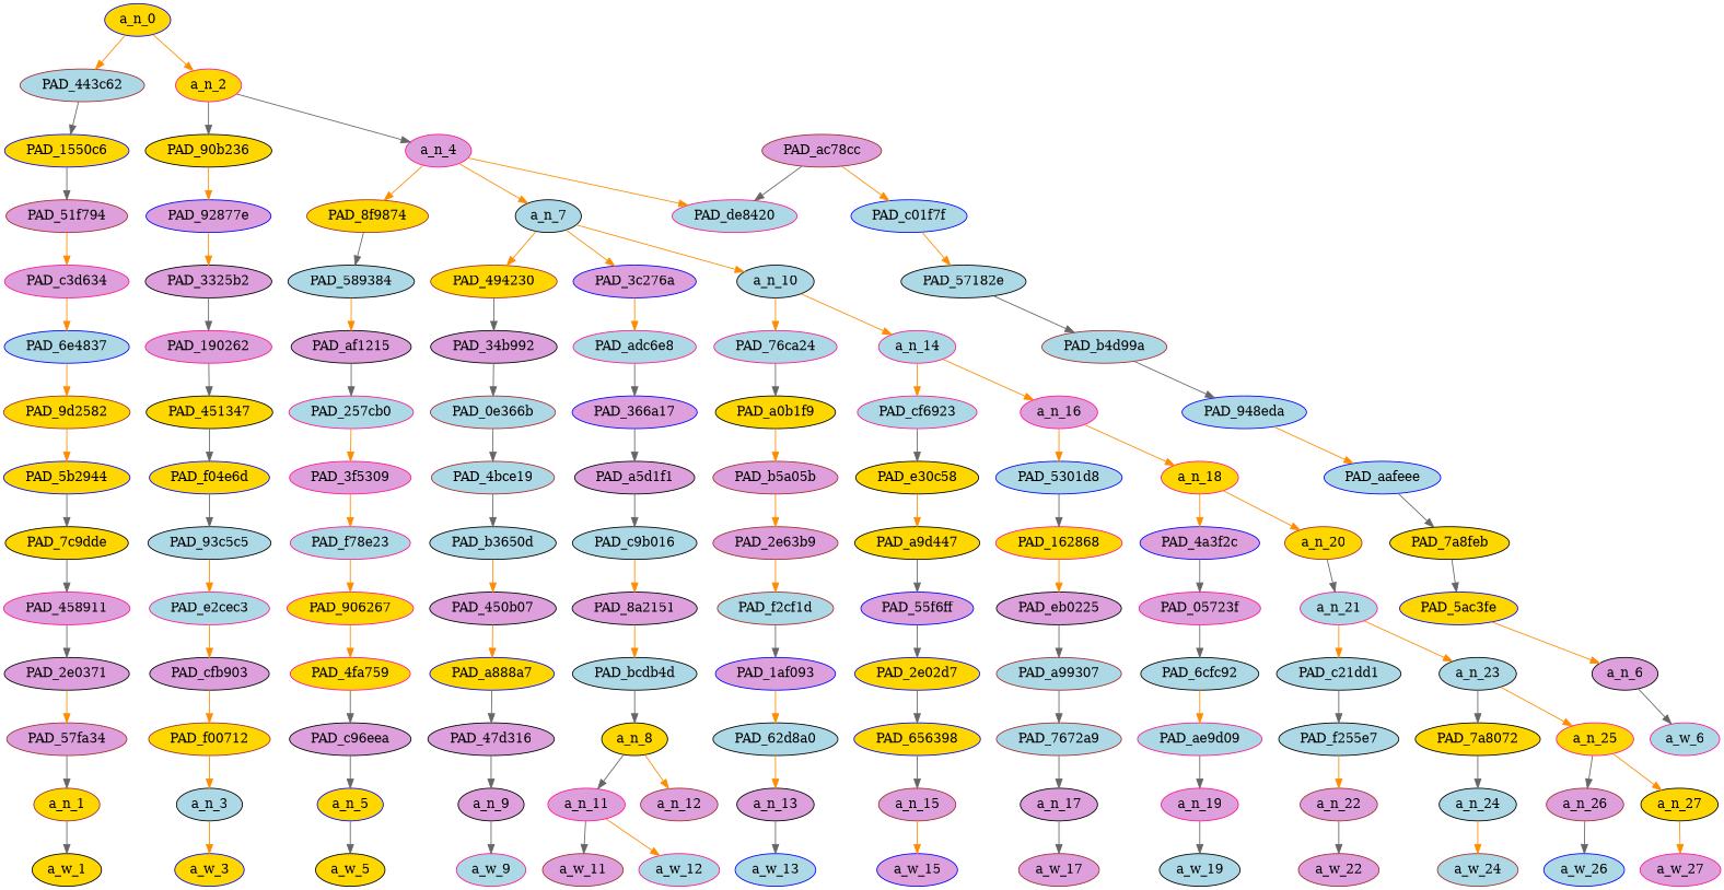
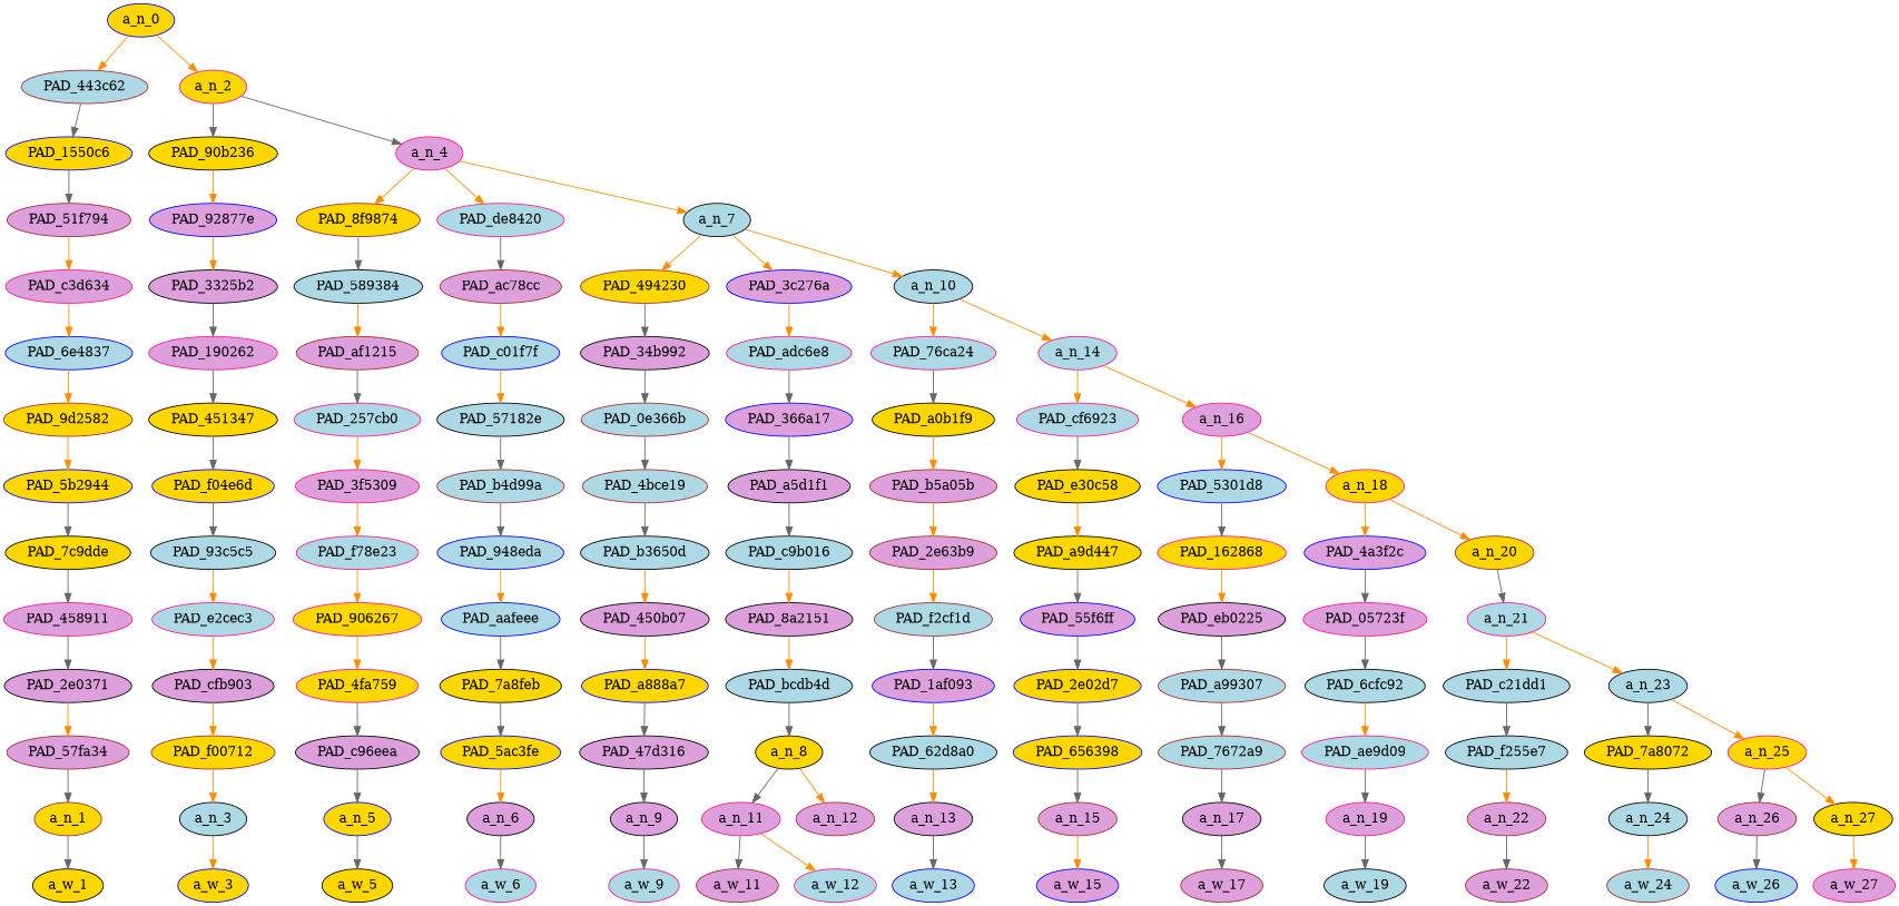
  strict digraph {
    node [color=black div_dir=-1 fillcolor=lightblue index=0 level=1 style=filled text_span="[0]" value=0.04267964]
    edge [color=gray40]
    a_n_0 [color=blue fillcolor=gold level=13 text_span="[0, 1, 2, 3, 4, 5, 6, 7, 8, 9, 10, 11, 12, 13, 14]" value=1.00000004]
    PAD_443c62 [color=brown level=12]
    a_n_2 [color=deeppink div_dir=1 fillcolor=gold index=1 level=12 text_span="[1, 2, 3, 4, 5, 6, 7, 8, 9, 10, 11, 12, 13, 14]" value=0.95728623]
    PAD_1550c6 [color=blue fillcolor=gold level=11]
    PAD_90b236 [fillcolor=gold index=1 level=11 text_span="[1]" value=0.44268365]
    a_n_4 [color=deeppink div_dir=1 fillcolor=plum index=2 level=11 text_span="[2, 3, 4, 5, 6, 7, 8, 9, 10, 11, 12, 13, 14]" value=0.51460201]
    PAD_51f794 [color=brown fillcolor=plum level=10]
    PAD_92877e [color=blue fillcolor=plum index=1 level=10 text_span="[1]" value=0.44268365]
    PAD_8f9874 [color=brown fillcolor=gold index=2 level=10 text_span="[2]" value=0.03415863]
    PAD_de8420 [color=deeppink div_dir=1 index=3 level=10 text_span="[3]" value=0.02443614]
    a_n_7 [div_dir=1 index=4 level=10 text_span="[4, 5, 6, 7, 8, 9, 10, 11, 12, 13, 14]" value=0.45599802]
    PAD_c3d634 [color=deeppink fillcolor=plum level=9]
    PAD_6e4837 [color=blue level=8]
    PAD_9d2582 [color=brown fillcolor=gold level=7]
    PAD_5b2944 [color=blue fillcolor=gold level=6]
    PAD_7c9dde [fillcolor=gold level=5]
    PAD_458911 [color=deeppink fillcolor=plum level=4]
    PAD_2e0371 [fillcolor=plum level=3]
    PAD_57fa34 [color=brown fillcolor=plum level=2]
    a_n_1 [color=brown fillcolor=gold]
    a_w_1 [div_dir=0 fillcolor=gold level=0 value=that]
    PAD_3325b2 [fillcolor=plum index=1 level=9 text_span="[1]" value=0.44268365]
    PAD_589384 [index=2 level=9 text_span="[2]" value=0.03415863]
    PAD_ac78cc [color=brown div_dir=1 fillcolor=plum index=3 level=9 text_span="[3]" value=0.02443614]
    PAD_494230 [color=brown div_dir=1 fillcolor=gold index=5 level=9 text_span="[6]" value=0.02224892]
    PAD_3c276a [color=blue div_dir=1 fillcolor=plum index=4 level=9 text_span="[4, 5]" value=0.04977694]
    a_n_10 [index=6 level=9 text_span="[7, 8, 9, 10, 11, 12, 13, 14]" value=0.38397175]
    PAD_190262 [color=deeppink fillcolor=plum index=1 level=8 text_span="[1]" value=0.44268365]
    PAD_451347 [fillcolor=gold index=1 level=7 text_span="[1]" value=0.44268365]
    PAD_f04e6d [color=blue fillcolor=gold index=1 level=6 text_span="[1]" value=0.44268365]
    PAD_93c5c5 [index=1 level=5 text_span="[1]" value=0.44268365]
    PAD_e2cec3 [color=deeppink index=1 level=4 text_span="[1]" value=0.44268365]
    PAD_cfb903 [fillcolor=plum index=1 level=3 text_span="[1]" value=0.44268365]
    PAD_f00712 [color=brown fillcolor=gold index=1 level=2 text_span="[1]" value=0.44268365]
    a_n_3 [index=1 text_span="[1]" value=0.44268365]
    a_w_3 [color=blue div_dir=0 fillcolor=gold index=1 level=0 text_span="[1]" value=niggah]
-   PAD_af1215 [fillcolor=plum index=2 level=8 text_span="[2]" value=0.03415863]
+   PAD_af1215 [color=brown fillcolor=plum index=2 level=8 text_span="[2]" value=0.03415863]
    PAD_c01f7f [color=blue div_dir=1 index=3 level=8 text_span="[3]" value=0.02443614]
    PAD_34b992 [div_dir=1 fillcolor=plum index=5 level=8 text_span="[6]" value=0.02224892]
    PAD_adc6e8 [color=deeppink div_dir=1 index=4 level=8 text_span="[4, 5]" value=0.04977694]
    PAD_76ca24 [color=deeppink div_dir=1 index=6 level=8 text_span="[7]" value=0.02471062]
    a_n_14 [color=deeppink index=7 level=8 text_span="[8, 9, 10, 11, 12, 13, 14]" value=0.35916560]
    PAD_257cb0 [color=deeppink index=2 level=7 text_span="[2]" value=0.03415863]
    PAD_3f5309 [color=deeppink fillcolor=plum index=2 level=6 text_span="[2]" value=0.03415863]
    PAD_f78e23 [color=deeppink index=2 level=5 text_span="[2]" value=0.03415863]
    PAD_906267 [color=deeppink fillcolor=gold index=2 level=4 text_span="[2]" value=0.03415863]
    PAD_4fa759 [color=deeppink fillcolor=gold index=2 level=3 text_span="[2]" value=0.03415863]
    PAD_c96eea [fillcolor=plum index=2 level=2 text_span="[2]" value=0.03415863]
    a_n_5 [color=blue fillcolor=gold index=2 text_span="[2]" value=0.03415863]
    a_w_5 [div_dir=0 fillcolor=gold index=2 level=0 text_span="[2]" value=do]
    PAD_57182e [div_dir=1 index=3 level=7 text_span="[3]" value=0.02443614]
    PAD_b4d99a [color=brown div_dir=1 index=3 level=6 text_span="[3]" value=0.02443614]
    PAD_948eda [color=blue div_dir=1 index=3 level=5 text_span="[3]" value=0.02443614]
    PAD_aafeee [color=blue div_dir=1 index=3 level=4 text_span="[3]" value=0.02443614]
    PAD_7a8feb [div_dir=1 fillcolor=gold index=3 level=3 text_span="[3]" value=0.02443614]
    PAD_5ac3fe [color=blue div_dir=1 fillcolor=gold index=3 level=2 text_span="[3]" value=0.02443614]
    a_n_6 [div_dir=1 fillcolor=plum index=3 text_span="[3]" value=0.02443614]
    a_w_6 [color=deeppink div_dir=0 index=3 level=0 text_span="[3]" value=not]
    PAD_0e366b [color=brown div_dir=1 index=5 level=7 text_span="[6]" value=0.02224892]
    PAD_366a17 [color=blue div_dir=1 fillcolor=plum index=4 level=7 text_span="[4, 5]" value=0.04977694]
    PAD_a0b1f9 [div_dir=1 fillcolor=gold index=6 level=7 text_span="[7]" value=0.02471062]
    PAD_cf6923 [color=deeppink index=7 level=7 text_span="[8]" value=0.02882423]
    a_n_16 [color=deeppink fillcolor=plum index=8 level=7 text_span="[9, 10, 11, 12, 13, 14]" value=0.33022894]
    PAD_4bce19 [color=brown div_dir=1 index=5 level=6 text_span="[6]" value=0.02224892]
    PAD_b3650d [div_dir=1 index=5 level=5 text_span="[6]" value=0.02224892]
    PAD_450b07 [div_dir=1 fillcolor=plum index=5 level=4 text_span="[6]" value=0.02224892]
    PAD_a888a7 [color=blue div_dir=1 fillcolor=gold index=5 level=3 text_span="[6]" value=0.02224892]
    PAD_47d316 [div_dir=1 fillcolor=plum index=5 level=2 text_span="[6]" value=0.02224892]
    a_n_9 [div_dir=1 fillcolor=plum index=6 text_span="[6]" value=0.02224892]
    a_w_9 [color=deeppink div_dir=0 index=6 level=0 text_span="[6]" value=but]
    PAD_a5d1f1 [div_dir=1 fillcolor=plum index=4 level=6 text_span="[4, 5]" value=0.04977694]
    PAD_c9b016 [div_dir=1 index=4 level=5 text_span="[4, 5]" value=0.04977694]
    PAD_8a2151 [div_dir=1 fillcolor=plum index=4 level=4 text_span="[4, 5]" value=0.04977694]
    PAD_bcdb4d [div_dir=1 index=4 level=3 text_span="[4, 5]" value=0.04977694]
    a_n_8 [div_dir=1 fillcolor=gold index=4 level=2 text_span="[4, 5]" value=0.04977694]
    a_n_11 [color=deeppink div_dir=1 fillcolor=plum index=4 text_span="[4]" value=0.02345340]
    a_n_12 [color=brown div_dir=1 fillcolor=plum index=5 text_span="[5]" value=0.02620888]
    a_w_11 [color=brown div_dir=0 fillcolor=plum index=4 level=0 text_span="[4]" value=do1]
    a_w_12 [color=deeppink div_dir=0 index=5 level=0 text_span="[5]" value=nothing]
    PAD_b5a05b [color=brown div_dir=1 fillcolor=plum index=6 level=6 text_span="[7]" value=0.02471062]
    PAD_e30c58 [fillcolor=gold index=7 level=6 text_span="[8]" value=0.02882423]
    PAD_5301d8 [color=blue div_dir=1 index=8 level=6 text_span="[9]" value=0.05189227]
    a_n_18 [color=deeppink fillcolor=gold index=9 level=6 text_span="[10, 11, 12, 13, 14]" value=0.27824473]
    PAD_2e63b9 [color=brown div_dir=1 fillcolor=plum index=6 level=5 text_span="[7]" value=0.02471062]
    PAD_f2cf1d [color=brown div_dir=1 index=6 level=4 text_span="[7]" value=0.02471062]
    PAD_1af093 [color=blue div_dir=1 fillcolor=plum index=6 level=3 text_span="[7]" value=0.02471062]
    PAD_62d8a0 [div_dir=1 index=6 level=2 text_span="[7]" value=0.02471062]
    a_n_13 [div_dir=1 fillcolor=plum index=7 text_span="[7]" value=0.02471062]
    a_w_13 [color=blue div_dir=0 index=7 level=0 text_span="[7]" value=make]
    PAD_a9d447 [fillcolor=gold index=7 level=5 text_span="[8]" value=0.02882423]
    PAD_162868 [color=deeppink div_dir=1 fillcolor=gold index=8 level=5 text_span="[9]" value=0.05189227]
    PAD_4a3f2c [color=blue fillcolor=plum index=9 level=5 text_span="[10]" value=0.04272582]
    a_n_20 [color=brown fillcolor=gold index=10 level=5 text_span="[11, 12, 13, 14]" value=0.23539618]
    PAD_55f6ff [color=blue fillcolor=plum index=7 level=4 text_span="[8]" value=0.02882423]
    PAD_2e02d7 [color=blue fillcolor=gold index=7 level=3 text_span="[8]" value=0.02882423]
    PAD_656398 [color=blue fillcolor=gold index=7 level=2 text_span="[8]" value=0.02882423]
    a_n_15 [color=brown fillcolor=plum index=8 text_span="[8]" value=0.02882423]
    a_w_15 [color=blue div_dir=0 fillcolor=plum index=8 level=0 text_span="[8]" value=you]
    PAD_eb0225 [div_dir=1 fillcolor=plum index=8 level=4 text_span="[9]" value=0.05189227]
    PAD_05723f [color=deeppink fillcolor=plum index=9 level=4 text_span="[10]" value=0.04272582]
    a_n_21 [color=deeppink index=10 level=4 text_span="[11, 12, 13, 14]" value=0.23526249]
    PAD_a99307 [color=brown div_dir=1 index=8 level=3 text_span="[9]" value=0.05189227]
    PAD_7672a9 [color=brown div_dir=1 index=8 level=2 text_span="[9]" value=0.05189227]
    a_n_17 [div_dir=1 fillcolor=plum index=9 text_span="[9]" value=0.05189227]
    a_w_17 [color=brown div_dir=0 fillcolor=plum index=9 level=0 text_span="[9]" value=cry]
    PAD_6cfc92 [index=9 level=3 text_span="[10]" value=0.04272582]
    PAD_c21dd1 [index=10 level=3 text_span="[11]" value=0.03319977]
    a_n_23 [index=11 level=3 text_span="[12, 13, 14]" value=0.20192902]
    PAD_ae9d09 [color=deeppink index=9 level=2 text_span="[10]" value=0.04272582]
    a_n_19 [color=deeppink fillcolor=plum index=10 text_span="[10]" value=0.04272582]
    a_w_19 [div_dir=0 index=10 level=0 text_span="[10]" value=girl]
    PAD_f255e7 [index=10 level=2 text_span="[11]" value=0.03319977]
    PAD_7a8072 [div_dir=1 fillcolor=gold index=11 level=2 text_span="[12]" value=0.05489808]
    a_n_25 [color=deeppink fillcolor=gold index=12 level=2 text_span="[13, 14]" value=0.14690685]
    a_n_22 [color=brown fillcolor=plum index=11 text_span="[11]" value=0.03319977]
    a_n_24 [div_dir=1 index=12 text_span="[12]" value=0.05489808]
    a_n_26 [color=brown div_dir=1 fillcolor=plum index=13 text_span="[13]" value=0.03701342]
    a_n_27 [fillcolor=gold index=14 text_span="[14]" value=0.10949528]
    a_w_22 [color=brown div_dir=0 fillcolor=plum index=11 level=0 text_span="[11]" value=you1]
    a_w_24 [color=brown div_dir=0 index=12 level=0 text_span="[12]" value=dating]
    a_w_26 [color=blue div_dir=0 index=13 level=0 text_span="[13]" value=a]
    a_w_27 [color=deeppink div_dir=0 fillcolor=plum index=14 level=0 text_span="[14]" value=onion]
    a_n_0 -> PAD_443c62 [color=darkorange]
    a_n_0 -> a_n_2 [color=darkorange]
    PAD_443c62 -> PAD_1550c6
    a_n_2 -> PAD_90b236
    a_n_2 -> a_n_4
    PAD_1550c6 -> PAD_51f794
    PAD_90b236 -> PAD_92877e [color=darkorange]
    a_n_4 -> PAD_8f9874 [color=darkorange]
    a_n_4 -> PAD_de8420 [color=darkorange]
    a_n_4 -> a_n_7 [color=darkorange]
    PAD_51f794 -> PAD_c3d634 [color=darkorange]
    PAD_92877e -> PAD_3325b2 [color=darkorange]
    PAD_8f9874 -> PAD_589384
-   PAD_ac78cc -> PAD_de8420
+   PAD_de8420 -> PAD_ac78cc
    a_n_7 -> PAD_494230 [color=darkorange]
    a_n_7 -> PAD_3c276a [color=darkorange]
    a_n_7 -> a_n_10 [color=darkorange]
    PAD_c3d634 -> PAD_6e4837 [color=darkorange]
    PAD_6e4837 -> PAD_9d2582 [color=darkorange]
    PAD_9d2582 -> PAD_5b2944 [color=darkorange]
    PAD_5b2944 -> PAD_7c9dde
    PAD_7c9dde -> PAD_458911
    PAD_458911 -> PAD_2e0371
    PAD_2e0371 -> PAD_57fa34 [color=darkorange]
    PAD_57fa34 -> a_n_1
    a_n_1 -> a_w_1
    PAD_3325b2 -> PAD_190262
    PAD_589384 -> PAD_af1215 [color=darkorange]
    PAD_ac78cc -> PAD_c01f7f [color=darkorange]
    PAD_494230 -> PAD_34b992
    PAD_3c276a -> PAD_adc6e8 [color=darkorange]
    a_n_10 -> PAD_76ca24 [color=darkorange]
    a_n_10 -> a_n_14 [color=darkorange]
    PAD_190262 -> PAD_451347
    PAD_451347 -> PAD_f04e6d
    PAD_f04e6d -> PAD_93c5c5
    PAD_93c5c5 -> PAD_e2cec3 [color=darkorange]
    PAD_e2cec3 -> PAD_cfb903 [color=darkorange]
    PAD_cfb903 -> PAD_f00712 [color=darkorange]
    PAD_f00712 -> a_n_3 [color=darkorange]
    a_n_3 -> a_w_3 [color=darkorange]
    PAD_af1215 -> PAD_257cb0
    PAD_c01f7f -> PAD_57182e [color=darkorange]
    PAD_34b992 -> PAD_0e366b
    PAD_adc6e8 -> PAD_366a17
    PAD_76ca24 -> PAD_a0b1f9
    a_n_14 -> PAD_cf6923 [color=darkorange]
    a_n_14 -> a_n_16 [color=darkorange]
    PAD_257cb0 -> PAD_3f5309 [color=darkorange]
    PAD_3f5309 -> PAD_f78e23 [color=darkorange]
    PAD_f78e23 -> PAD_906267 [color=darkorange]
    PAD_906267 -> PAD_4fa759 [color=darkorange]
    PAD_4fa759 -> PAD_c96eea
    PAD_c96eea -> a_n_5
    a_n_5 -> a_w_5
    PAD_57182e -> PAD_b4d99a
    PAD_b4d99a -> PAD_948eda
    PAD_948eda -> PAD_aafeee [color=darkorange]
    PAD_aafeee -> PAD_7a8feb
    PAD_7a8feb -> PAD_5ac3fe
    PAD_5ac3fe -> a_n_6 [color=darkorange]
    a_n_6 -> a_w_6
    PAD_0e366b -> PAD_4bce19
    PAD_366a17 -> PAD_a5d1f1
    PAD_a0b1f9 -> PAD_b5a05b [color=darkorange]
    PAD_cf6923 -> PAD_e30c58
    a_n_16 -> PAD_5301d8 [color=darkorange]
    a_n_16 -> a_n_18 [color=darkorange]
    PAD_4bce19 -> PAD_b3650d
    PAD_b3650d -> PAD_450b07 [color=darkorange]
    PAD_450b07 -> PAD_a888a7 [color=darkorange]
    PAD_a888a7 -> PAD_47d316
    PAD_47d316 -> a_n_9
    a_n_9 -> a_w_9
    PAD_a5d1f1 -> PAD_c9b016
    PAD_c9b016 -> PAD_8a2151 [color=darkorange]
    PAD_8a2151 -> PAD_bcdb4d [color=darkorange]
    PAD_bcdb4d -> a_n_8
    a_n_8 -> a_n_11
    a_n_8 -> a_n_12 [color=darkorange]
    a_n_11 -> a_w_11
    a_n_11 -> a_w_12 [color=darkorange]
    PAD_b5a05b -> PAD_2e63b9 [color=darkorange]
    PAD_e30c58 -> PAD_a9d447 [color=darkorange]
    PAD_5301d8 -> PAD_162868
    a_n_18 -> PAD_4a3f2c [color=darkorange]
    a_n_18 -> a_n_20 [color=darkorange]
    PAD_2e63b9 -> PAD_f2cf1d [color=darkorange]
    PAD_f2cf1d -> PAD_1af093
    PAD_1af093 -> PAD_62d8a0 [color=darkorange]
    PAD_62d8a0 -> a_n_13 [color=darkorange]
    a_n_13 -> a_w_13
    PAD_a9d447 -> PAD_55f6ff
    PAD_162868 -> PAD_eb0225 [color=darkorange]
    PAD_4a3f2c -> PAD_05723f
    a_n_20 -> a_n_21
    PAD_55f6ff -> PAD_2e02d7
    PAD_2e02d7 -> PAD_656398
    PAD_656398 -> a_n_15
    a_n_15 -> a_w_15 [color=darkorange]
    PAD_eb0225 -> PAD_a99307
    PAD_05723f -> PAD_6cfc92
    a_n_21 -> PAD_c21dd1 [color=darkorange]
    a_n_21 -> a_n_23 [color=darkorange]
    PAD_a99307 -> PAD_7672a9
    PAD_7672a9 -> a_n_17
    a_n_17 -> a_w_17
    PAD_6cfc92 -> PAD_ae9d09 [color=darkorange]
    PAD_c21dd1 -> PAD_f255e7
    a_n_23 -> PAD_7a8072
    a_n_23 -> a_n_25 [color=darkorange]
    PAD_ae9d09 -> a_n_19
    a_n_19 -> a_w_19
    PAD_f255e7 -> a_n_22 [color=darkorange]
    PAD_7a8072 -> a_n_24
    a_n_25 -> a_n_26
    a_n_25 -> a_n_27 [color=darkorange]
    a_n_22 -> a_w_22
    a_n_24 -> a_w_24 [color=darkorange]
    a_n_26 -> a_w_26
    a_n_27 -> a_w_27 [color=darkorange]
  }
